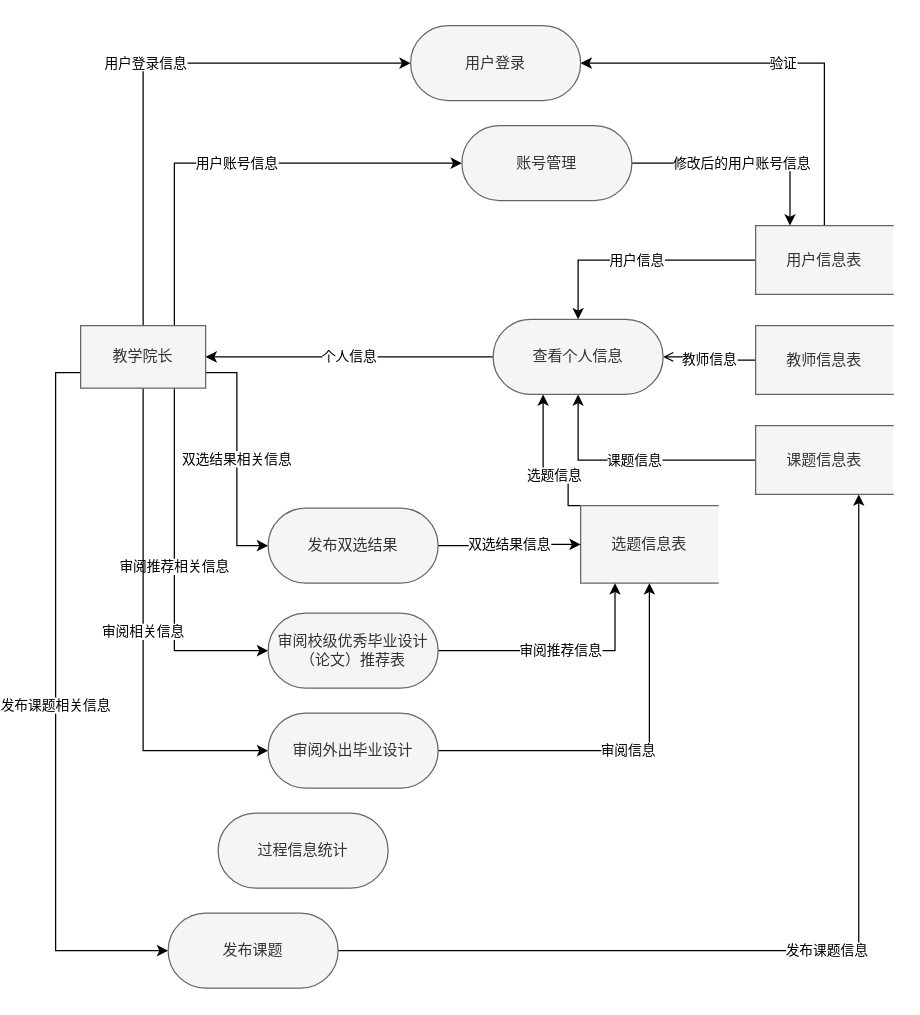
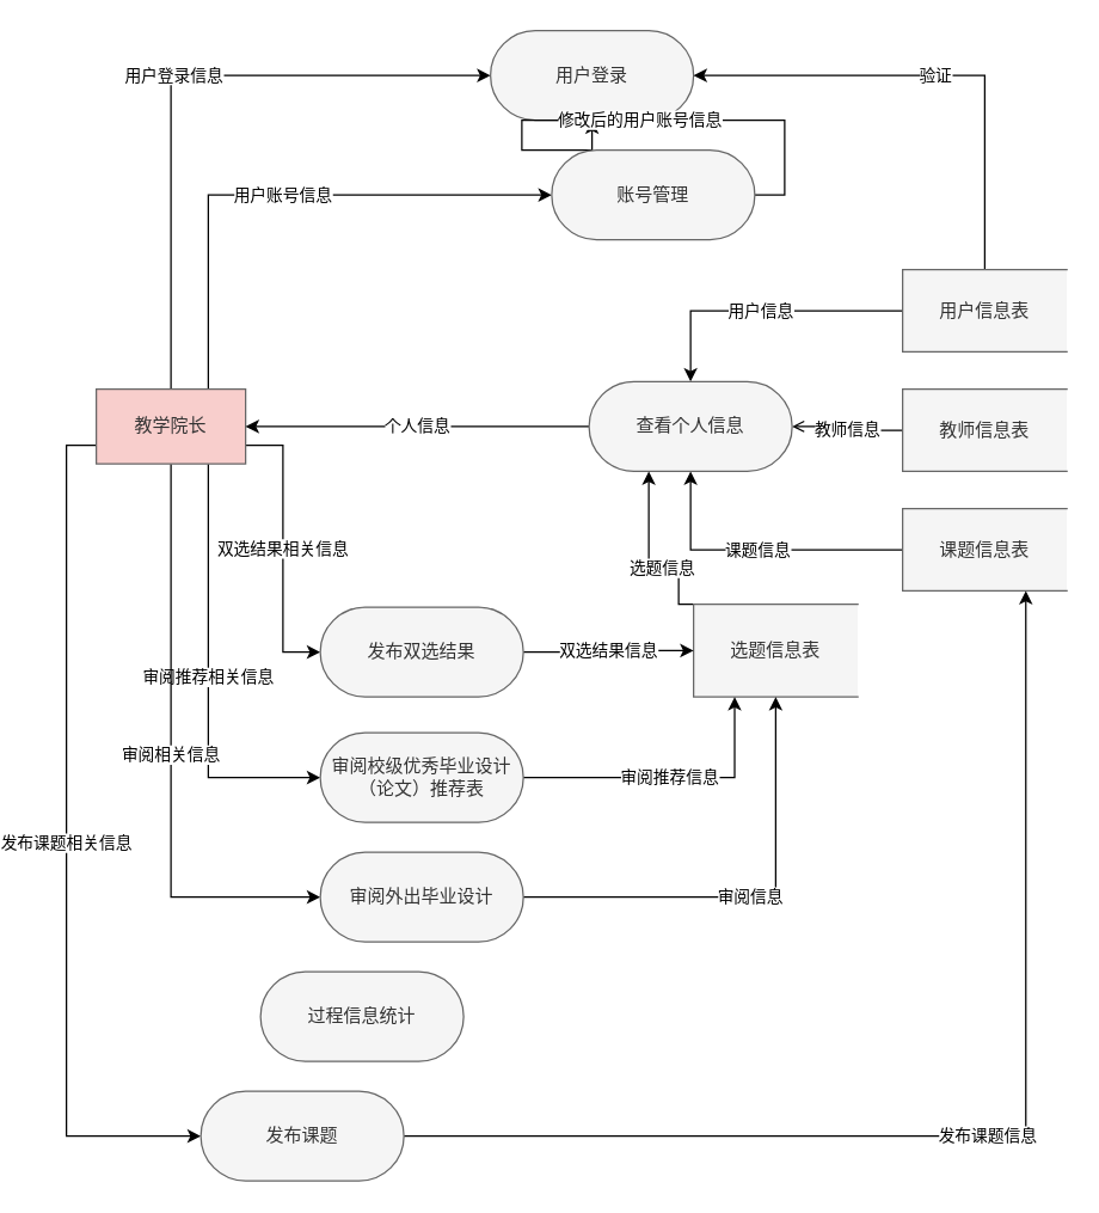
  <mxCell id="0" />
  <mxCell id="1" parent="0" />
  <mxCell id="2" value="用户登录信息" style="edgeStyle=orthogonalEdgeStyle;rounded=0;orthogonalLoop=1;jettySize=auto;html=1;exitX=0.5;exitY=0;exitDx=0;exitDy=0;entryX=0;entryY=0.5;entryDx=0;entryDy=0;entryPerimeter=0;" parent="1" source="8" target="9" edge="1"><mxGeometry relative="1" as="geometry" /></mxCell>
  <mxCell id="3" value="用户账号信息" style="edgeStyle=orthogonalEdgeStyle;rounded=0;orthogonalLoop=1;jettySize=auto;html=1;exitX=0.75;exitY=0;exitDx=0;exitDy=0;entryX=0;entryY=0.5;entryDx=0;entryDy=0;entryPerimeter=0;" parent="1" source="8" target="20" edge="1"><mxGeometry relative="1" as="geometry" /></mxCell>
  <mxCell id="4" value="双选结果相关信息" style="edgeStyle=orthogonalEdgeStyle;rounded=0;orthogonalLoop=1;jettySize=auto;html=1;exitX=1;exitY=0.75;exitDx=0;exitDy=0;entryX=0;entryY=0.5;entryDx=0;entryDy=0;entryPerimeter=0;" parent="1" source="8" target="24" edge="1"><mxGeometry x="-0.002" relative="1" as="geometry"><mxPoint as="offset" /></mxGeometry></mxCell>
  <mxCell id="5" value="审阅推荐相关信息" style="edgeStyle=orthogonalEdgeStyle;rounded=0;orthogonalLoop=1;jettySize=auto;html=1;exitX=0.75;exitY=1;exitDx=0;exitDy=0;entryX=0;entryY=0.5;entryDx=0;entryDy=0;entryPerimeter=0;" parent="1" source="8" target="26" edge="1"><mxGeometry relative="1" as="geometry" /></mxCell>
  <mxCell id="6" value="审阅相关信息" style="edgeStyle=orthogonalEdgeStyle;rounded=0;orthogonalLoop=1;jettySize=auto;html=1;exitX=0.5;exitY=1;exitDx=0;exitDy=0;entryX=0;entryY=0.5;entryDx=0;entryDy=0;entryPerimeter=0;" parent="1" source="8" target="28" edge="1"><mxGeometry relative="1" as="geometry" /></mxCell>
  <mxCell id="7" value="发布课题相关信息" style="edgeStyle=orthogonalEdgeStyle;rounded=0;orthogonalLoop=1;jettySize=auto;html=1;exitX=0;exitY=0.75;exitDx=0;exitDy=0;entryX=0;entryY=0.5;entryDx=0;entryDy=0;entryPerimeter=0;" parent="1" source="8" target="30" edge="1"><mxGeometry relative="1" as="geometry" /></mxCell>
- <mxCell id="8" value="教学院长" style="html=1;dashed=0;whiteSpace=wrap;fillColor=#f5f5f5;fontColor=#333333;strokeColor=#666666;" parent="1" vertex="1"><mxGeometry x="20" y="260" width="100" height="50" as="geometry" /></mxCell>
+ <mxCell id="8" value="教学院长" style="html=1;dashed=0;whiteSpace=wrap;fillColor=#f8cecc;fontColor=#333333;strokeColor=#666666;" parent="1" vertex="1"><mxGeometry x="20" y="260" width="100" height="50" as="geometry" /></mxCell>
  <mxCell id="9" value="用户登录" style="html=1;dashed=0;whiteSpace=wrap;shape=mxgraph.dfd.start;fillColor=#f5f5f5;fontColor=#333333;strokeColor=#666666;" parent="1" vertex="1"><mxGeometry x="284" y="20" width="136" height="60" as="geometry" /></mxCell>
  <mxCell id="10" value="验证" style="edgeStyle=orthogonalEdgeStyle;rounded=0;orthogonalLoop=1;jettySize=auto;html=1;exitX=0.5;exitY=0;exitDx=0;exitDy=0;entryX=1;entryY=0.5;entryDx=0;entryDy=0;entryPerimeter=0;" parent="1" source="12" target="9" edge="1"><mxGeometry relative="1" as="geometry" /></mxCell>
  <mxCell id="11" value="用户信息" style="edgeStyle=orthogonalEdgeStyle;rounded=0;orthogonalLoop=1;jettySize=auto;html=1;" parent="1" source="12" target="18" edge="1"><mxGeometry relative="1" as="geometry" /></mxCell>
  <mxCell id="12" value="用户信息表" style="html=1;dashed=0;whiteSpace=wrap;shape=partialRectangle;right=0;fillColor=#f5f5f5;fontColor=#333333;strokeColor=#666666;" parent="1" vertex="1"><mxGeometry x="560" y="180" width="110" height="55" as="geometry" /></mxCell>
  <mxCell id="13" value="教师信息" style="edgeStyle=orthogonalEdgeStyle;rounded=0;orthogonalLoop=1;jettySize=auto;html=1;exitX=0;exitY=0.5;exitDx=0;exitDy=0;entryX=1;entryY=0.5;entryDx=0;entryDy=0;entryPerimeter=0;endArrow=open;" parent="1" source="14" target="18" edge="1"><mxGeometry relative="1" as="geometry" /></mxCell>
  <mxCell id="14" value="教师信息表" style="html=1;dashed=0;whiteSpace=wrap;shape=partialRectangle;right=0;fillColor=#f5f5f5;fontColor=#333333;strokeColor=#666666;" parent="1" vertex="1"><mxGeometry x="560" y="260" width="110" height="55" as="geometry" /></mxCell>
  <mxCell id="15" value="课题信息" style="edgeStyle=orthogonalEdgeStyle;rounded=0;orthogonalLoop=1;jettySize=auto;html=1;exitX=0;exitY=0.5;exitDx=0;exitDy=0;entryX=0.5;entryY=0.5;entryDx=0;entryDy=30;entryPerimeter=0;" parent="1" source="16" target="18" edge="1"><mxGeometry relative="1" as="geometry"><mxPoint x="370" y="320" as="targetPoint" /></mxGeometry></mxCell>
  <mxCell id="16" value="课题信息表" style="html=1;dashed=0;whiteSpace=wrap;shape=partialRectangle;right=0;fillColor=#f5f5f5;fontColor=#333333;strokeColor=#666666;" parent="1" vertex="1"><mxGeometry x="560" y="340" width="110" height="55" as="geometry" /></mxCell>
  <mxCell id="17" value="个人信息" style="edgeStyle=orthogonalEdgeStyle;rounded=0;orthogonalLoop=1;jettySize=auto;html=1;exitX=0;exitY=0.5;exitDx=0;exitDy=0;exitPerimeter=0;entryX=1;entryY=0.5;entryDx=0;entryDy=0;" parent="1" source="18" target="8" edge="1"><mxGeometry relative="1" as="geometry" /></mxCell>
  <mxCell id="18" value="查看个人信息" style="html=1;dashed=0;whiteSpace=wrap;shape=mxgraph.dfd.start;fillColor=#f5f5f5;fontColor=#333333;strokeColor=#666666;" parent="1" vertex="1"><mxGeometry x="350" y="255" width="136" height="60" as="geometry" /></mxCell>
- <mxCell id="19" value="修改后的用户账号信息" style="edgeStyle=orthogonalEdgeStyle;rounded=0;orthogonalLoop=1;jettySize=auto;html=1;exitX=1;exitY=0.5;exitDx=0;exitDy=0;exitPerimeter=0;entryX=0.25;entryY=0;entryDx=0;entryDy=0;" parent="1" source="20" target="12" edge="1"><mxGeometry relative="1" as="geometry" /></mxCell>
+ <mxCell id="19" value="修改后的用户账号信息" style="edgeStyle=orthogonalEdgeStyle;rounded=0;orthogonalLoop=1;jettySize=auto;html=1;exitX=1;exitY=0.5;exitDx=0;exitDy=0;exitPerimeter=0;" parent="1" source="20" target="9" edge="1"><mxGeometry relative="1" as="geometry" /></mxCell>
  <mxCell id="20" value="账号管理" style="html=1;dashed=0;whiteSpace=wrap;shape=mxgraph.dfd.start;fillColor=#f5f5f5;fontColor=#333333;strokeColor=#666666;" parent="1" vertex="1"><mxGeometry x="325" y="100" width="136" height="60" as="geometry" /></mxCell>
  <mxCell id="21" value="选题信息" style="edgeStyle=orthogonalEdgeStyle;rounded=0;orthogonalLoop=1;jettySize=auto;html=1;exitX=0.25;exitY=0;exitDx=0;exitDy=0;" parent="1" source="22" target="18" edge="1"><mxGeometry relative="1" as="geometry"><mxPoint x="390" y="320" as="targetPoint" /><Array as="points"><mxPoint x="410" y="404" /><mxPoint x="410" y="380" /><mxPoint x="390" y="380" /></Array></mxGeometry></mxCell>
  <mxCell id="22" value="选题信息表" style="html=1;dashed=0;whiteSpace=wrap;shape=partialRectangle;right=0;fillColor=#f5f5f5;fontColor=#333333;strokeColor=#666666;" parent="1" vertex="1"><mxGeometry x="420" y="404" width="110" height="62" as="geometry" /></mxCell>
  <mxCell id="23" value="双选结果信息" style="edgeStyle=orthogonalEdgeStyle;rounded=0;orthogonalLoop=1;jettySize=auto;html=1;exitX=1;exitY=0.5;exitDx=0;exitDy=0;exitPerimeter=0;" parent="1" source="24" target="22" edge="1"><mxGeometry x="0.009" relative="1" as="geometry"><mxPoint as="offset" /></mxGeometry></mxCell>
  <mxCell id="24" value="发布双选结果" style="html=1;dashed=0;whiteSpace=wrap;shape=mxgraph.dfd.start;fillColor=#f5f5f5;fontColor=#333333;strokeColor=#666666;" parent="1" vertex="1"><mxGeometry x="170" y="406" width="136" height="60" as="geometry" /></mxCell>
  <mxCell id="25" value="审阅推荐信息" style="edgeStyle=orthogonalEdgeStyle;rounded=0;orthogonalLoop=1;jettySize=auto;html=1;exitX=1;exitY=0.5;exitDx=0;exitDy=0;exitPerimeter=0;entryX=0.25;entryY=1;entryDx=0;entryDy=0;" parent="1" source="26" target="22" edge="1"><mxGeometry relative="1" as="geometry" /></mxCell>
  <mxCell id="26" value="审阅校级优秀毕业设计（论文）推荐表" style="html=1;dashed=0;whiteSpace=wrap;shape=mxgraph.dfd.start;fillColor=#f5f5f5;fontColor=#333333;strokeColor=#666666;" parent="1" vertex="1"><mxGeometry x="170" y="490" width="136" height="60" as="geometry" /></mxCell>
  <mxCell id="27" value="审阅信息" style="edgeStyle=orthogonalEdgeStyle;rounded=0;orthogonalLoop=1;jettySize=auto;html=1;exitX=1;exitY=0.5;exitDx=0;exitDy=0;exitPerimeter=0;entryX=0.5;entryY=1;entryDx=0;entryDy=0;" parent="1" source="28" target="22" edge="1"><mxGeometry relative="1" as="geometry" /></mxCell>
  <mxCell id="28" value="审阅外出毕业设计" style="html=1;dashed=0;whiteSpace=wrap;shape=mxgraph.dfd.start;fillColor=#f5f5f5;fontColor=#333333;strokeColor=#666666;" parent="1" vertex="1"><mxGeometry x="170" y="570" width="136" height="60" as="geometry" /></mxCell>
  <mxCell id="29" value="发布课题信息" style="edgeStyle=orthogonalEdgeStyle;rounded=0;orthogonalLoop=1;jettySize=auto;html=1;exitX=1;exitY=0.5;exitDx=0;exitDy=0;exitPerimeter=0;entryX=0.75;entryY=1;entryDx=0;entryDy=0;" parent="1" source="30" target="16" edge="1"><mxGeometry relative="1" as="geometry" /></mxCell>
  <mxCell id="30" value="发布课题" style="html=1;dashed=0;whiteSpace=wrap;shape=mxgraph.dfd.start;fillColor=#f5f5f5;fontColor=#333333;strokeColor=#666666;" parent="1" vertex="1"><mxGeometry x="90" y="730" width="136" height="60" as="geometry" /></mxCell>
  <mxCell id="31" value="过程信息统计" style="html=1;dashed=0;whiteSpace=wrap;shape=mxgraph.dfd.start;fillColor=#f5f5f5;fontColor=#333333;strokeColor=#666666;" parent="1" vertex="1"><mxGeometry x="130" y="650" width="136" height="60" as="geometry" /></mxCell>
